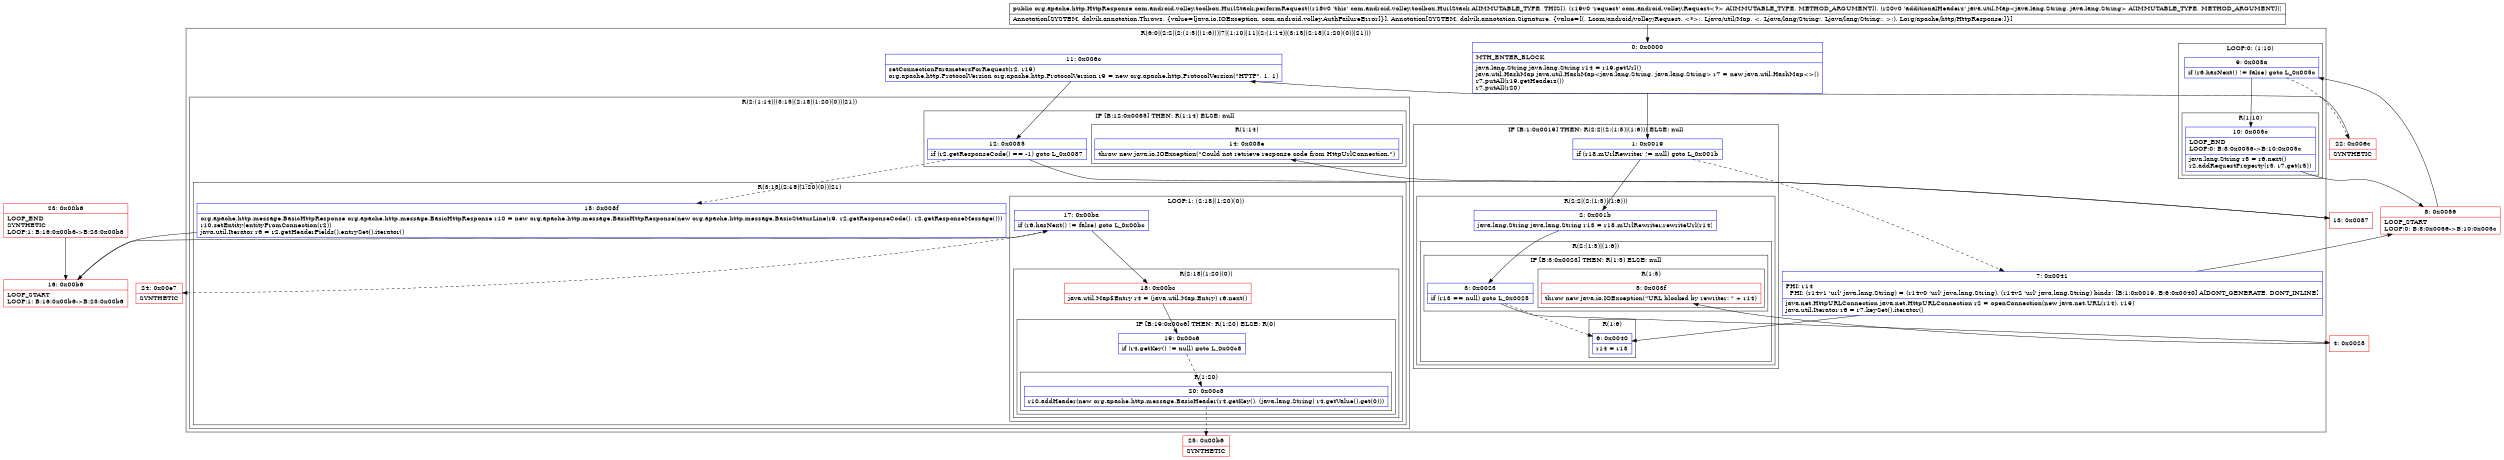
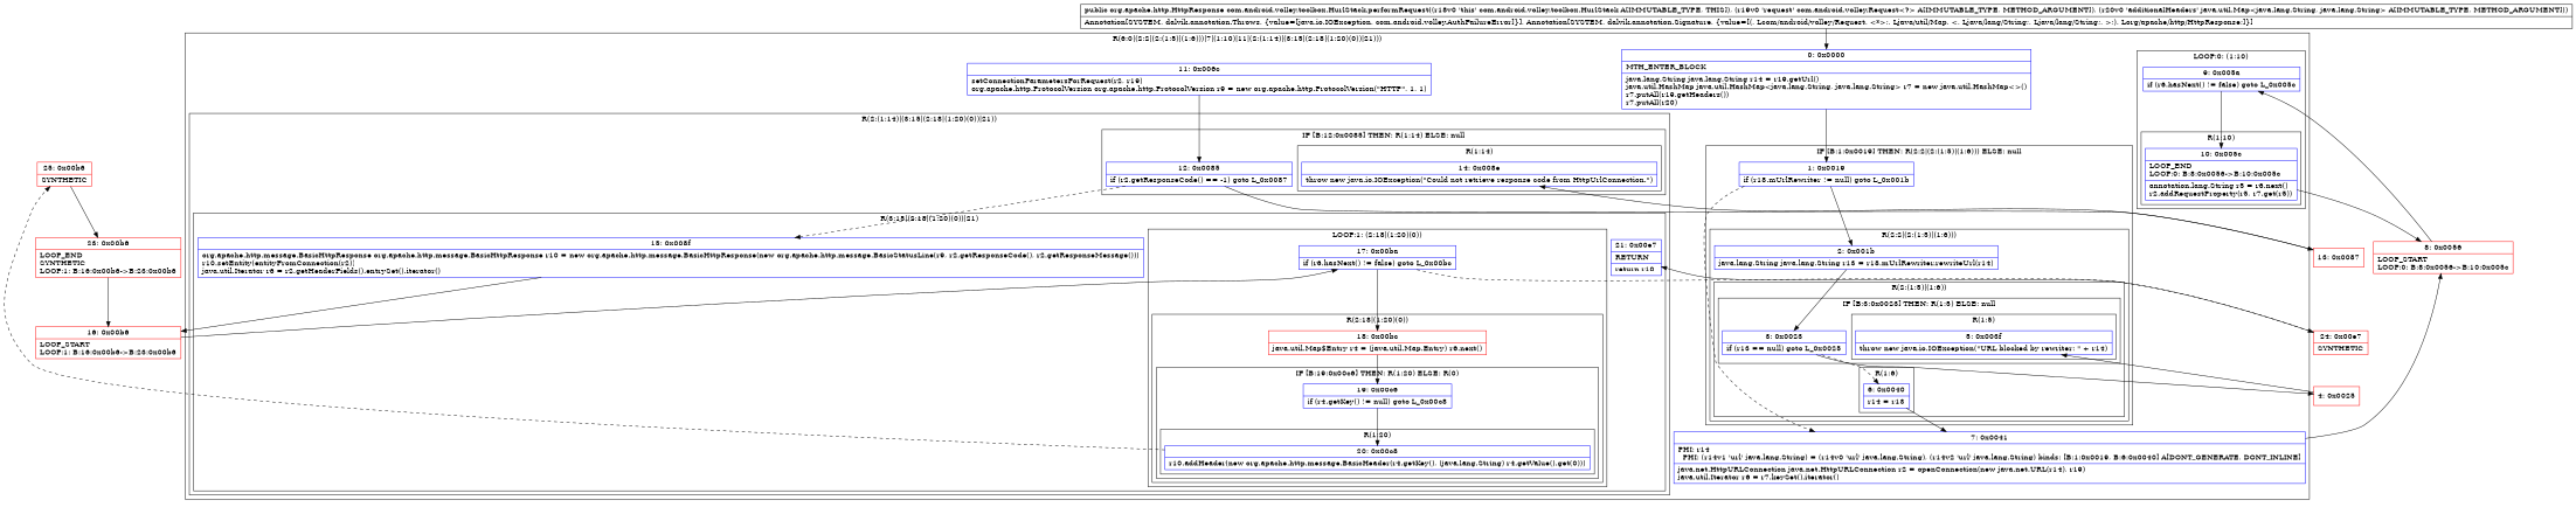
  digraph {
    node [color=blue shape=record]
-   n1 [color=red label="{5\:\ 0x003f|throw new java.io.IOException(\"URL blocked by rewriter: \" + r14)\l}"]
+   n1 [label="{5\:\ 0x003f|throw new java.io.IOException(\"URL blocked by rewriter: \" + r14)\l}"]
    n2 [label="{3\:\ 0x0023|if (r13 == null) goto L_0x0025\l}"]
    n3 [label="{6\:\ 0x0040|r14 = r13\l}"]
    n4 [label="{2\:\ 0x001b|java.lang.String java.lang.String r13 = r18.mUrlRewriter.rewriteUrl(r14)\l}"]
    n5 [label="{1\:\ 0x0019|if (r18.mUrlRewriter != null) goto L_0x001b\l}"]
-   n6 [label="{10\:\ 0x005c|LOOP_END\lLOOP:0: B:8:0x0056\-\>B:10:0x005c\l|java.lang.String r5 = r6.next()\lr2.addRequestProperty(r5, r7.get(r5))\l}"]
+   n6 [label="{10\:\ 0x005c|LOOP_END\lLOOP:0: B:8:0x0056\-\>B:10:0x005c\l|annotation.lang.String r5 = r6.next()\lr2.addRequestProperty(r5, r7.get(r5))\l}"]
    n7 [label="{9\:\ 0x005a|if (r6.hasNext() != false) goto L_0x005c\l}"]
    n8 [label="{14\:\ 0x008e|throw new java.io.IOException(\"Could not retrieve response code from HttpUrlConnection.\")\l}"]
    n9 [label="{12\:\ 0x0085|if (r2.getResponseCode() == \-1) goto L_0x0087\l}"]
    n10 [label="{20\:\ 0x00c8|r10.addHeader(new org.apache.http.message.BasicHeader(r4.getKey(), (java.lang.String) r4.getValue().get(0)))\l}"]
    n11 [label="{19\:\ 0x00c6|if (r4.getKey() != null) goto L_0x00c8\l}"]
    n12 [color=red label="{18\:\ 0x00bc|java.util.Map$Entry r4 = (java.util.Map.Entry) r6.next()\l}"]
    n13 [label="{17\:\ 0x00ba|if (r6.hasNext() != false) goto L_0x00bc\l}"]
    n14 [label="{15\:\ 0x008f|org.apache.http.message.BasicHttpResponse org.apache.http.message.BasicHttpResponse r10 = new org.apache.http.message.BasicHttpResponse(new org.apache.http.message.BasicStatusLine(r9, r2.getResponseCode(), r2.getResponseMessage()))\lr10.setEntity(entityFromConnection(r2))\ljava.util.Iterator r6 = r2.getHeaderFields().entrySet().iterator()\l}"]
+   n15 [label="{21\:\ 0x00e7|RETURN\l|return r10\l}"]
    n16 [label="{0\:\ 0x0000|MTH_ENTER_BLOCK\l|java.lang.String java.lang.String r14 = r19.getUrl()\ljava.util.HashMap java.util.HashMap\<java.lang.String, java.lang.String\> r7 = new java.util.HashMap\<\>()\lr7.putAll(r19.getHeaders())\lr7.putAll(r20)\l}"]
    n17 [label="{7\:\ 0x0041|PHI: r14 \l  PHI: (r14v1 'url' java.lang.String) = (r14v0 'url' java.lang.String), (r14v2 'url' java.lang.String) binds: [B:1:0x0019, B:6:0x0040] A[DONT_GENERATE, DONT_INLINE]\l|java.net.HttpURLConnection java.net.HttpURLConnection r2 = openConnection(new java.net.URL(r14), r19)\ljava.util.Iterator r6 = r7.keySet().iterator()\l}"]
    n18 [label="{11\:\ 0x006c|setConnectionParametersForRequest(r2, r19)\lorg.apache.http.ProtocolVersion org.apache.http.ProtocolVersion r9 = new org.apache.http.ProtocolVersion(\"HTTP\", 1, 1)\l}"]
    n19 [color=red label="{4\:\ 0x0025}"]
    n20 [color=red label="{8\:\ 0x0056|LOOP_START\lLOOP:0: B:8:0x0056\-\>B:10:0x005c\l}"]
-   n21 [color=red label="{22\:\ 0x006c|SYNTHETIC\l}"]
    n22 [color=red label="{13\:\ 0x0087}"]
    n23 [color=red label="{25\:\ 0x00b6|SYNTHETIC\l}"]
    n24 [color=red label="{24\:\ 0x00e7|SYNTHETIC\l}"]
    n25 [color=red label="{16\:\ 0x00b6|LOOP_START\lLOOP:1: B:16:0x00b6\-\>B:23:0x00b6\l}"]
    n26 [color=red label="{23\:\ 0x00b6|LOOP_END\lSYNTHETIC\lLOOP:1: B:16:0x00b6\-\>B:23:0x00b6\l}"]
    n27 [label="{public org.apache.http.HttpResponse com.android.volley.toolbox.HurlStack.performRequest((r18v0 'this' com.android.volley.toolbox.HurlStack A[IMMUTABLE_TYPE, THIS]), (r19v0 'request' com.android.volley.Request\<?\> A[IMMUTABLE_TYPE, METHOD_ARGUMENT]), (r20v0 'additionalHeaders' java.util.Map\<java.lang.String, java.lang.String\> A[IMMUTABLE_TYPE, METHOD_ARGUMENT]))  | Annotation[SYSTEM, dalvik.annotation.Throws, \{value=[java.io.IOException, com.android.volley.AuthFailureError]\}], Annotation[SYSTEM, dalvik.annotation.Signature, \{value=[(, Lcom\/android\/volley\/Request, \<*\>;, Ljava\/util\/Map, \<, Ljava\/lang\/String;, Ljava\/lang\/String;, \>;), Lorg\/apache\/http\/HttpResponse;]\}]\l}" color=""]
    subgraph cluster_1 {
      label="R(6:0|(2:2|(2:(1:5)|(1:6)))|7|(1:10)|11|(2:(1:14)|(3:15|(2:18|(1:20)(0))|21)))"
      n16
      n17
      n18
      subgraph cluster_2 {
        label="IF [B:1:0x0019] THEN: R(2:2|(2:(1:5)|(1:6))) ELSE: null"
        n5
        subgraph cluster_3 {
          label="R(2:2|(2:(1:5)|(1:6)))"
          n4
          subgraph cluster_4 {
            label="R(2:(1:5)|(1:6))"
            subgraph cluster_5 {
              label="IF [B:3:0x0023] THEN: R(1:5) ELSE: null"
              n2
              subgraph cluster_6 {
                label="R(1:5)"
                n1
              }
            }
            subgraph cluster_7 {
              label="R(1:6)"
              n3
            }
          }
        }
      }
      subgraph cluster_8 {
        label="LOOP:0: (1:10)"
        n7
        subgraph cluster_9 {
          label="R(1:10)"
          n6
        }
      }
      subgraph cluster_10 {
        label="R(2:(1:14)|(3:15|(2:18|(1:20)(0))|21))"
        subgraph cluster_11 {
          label="IF [B:12:0x0085] THEN: R(1:14) ELSE: null"
          n9
          subgraph cluster_12 {
            label="R(1:14)"
            n8
          }
        }
        subgraph cluster_13 {
          label="R(3:15|(2:18|(1:20)(0))|21)"
          n14
+         n15
          subgraph cluster_14 {
            label="LOOP:1: (2:18|(1:20)(0))"
            n13
            subgraph cluster_15 {
              label="R(2:18|(1:20)(0))"
              n12
              subgraph cluster_16 {
                label="IF [B:19:0x00c6] THEN: R(1:20) ELSE: R(0)"
                n11
                subgraph cluster_17 {
                  label="R(1:20)"
                  n10
                }
                subgraph cluster_18 {
                  label="R(0)"
                }
              }
            }
          }
        }
      }
    }
    n2 -> n3 [style=dashed]
    n2 -> n19
-   n17 -> n3
+   n3 -> n17
    n4 -> n2
    n5 -> n4
    n5 -> n17 [style=dashed]
    n6 -> n20
    n7 -> n6
-   n7 -> n21 [style=dashed]
    n9 -> n14 [style=dashed]
    n9 -> n22
    n10 -> n23 [style=dashed]
-   n11 -> n10 [style=dashed]
+   n11 -> n10
    n12 -> n11
    n13 -> n12
    n13 -> n24 [style=dashed]
    n14 -> n25
    n16 -> n5
    n17 -> n20
    n18 -> n9
    n19 -> n1
    n20 -> n7
-   n21 -> n18
    n22 -> n8
+   n23 -> n26
+   n24 -> n15
    n25 -> n13
    n26 -> n25
    n27 -> n16
  }
